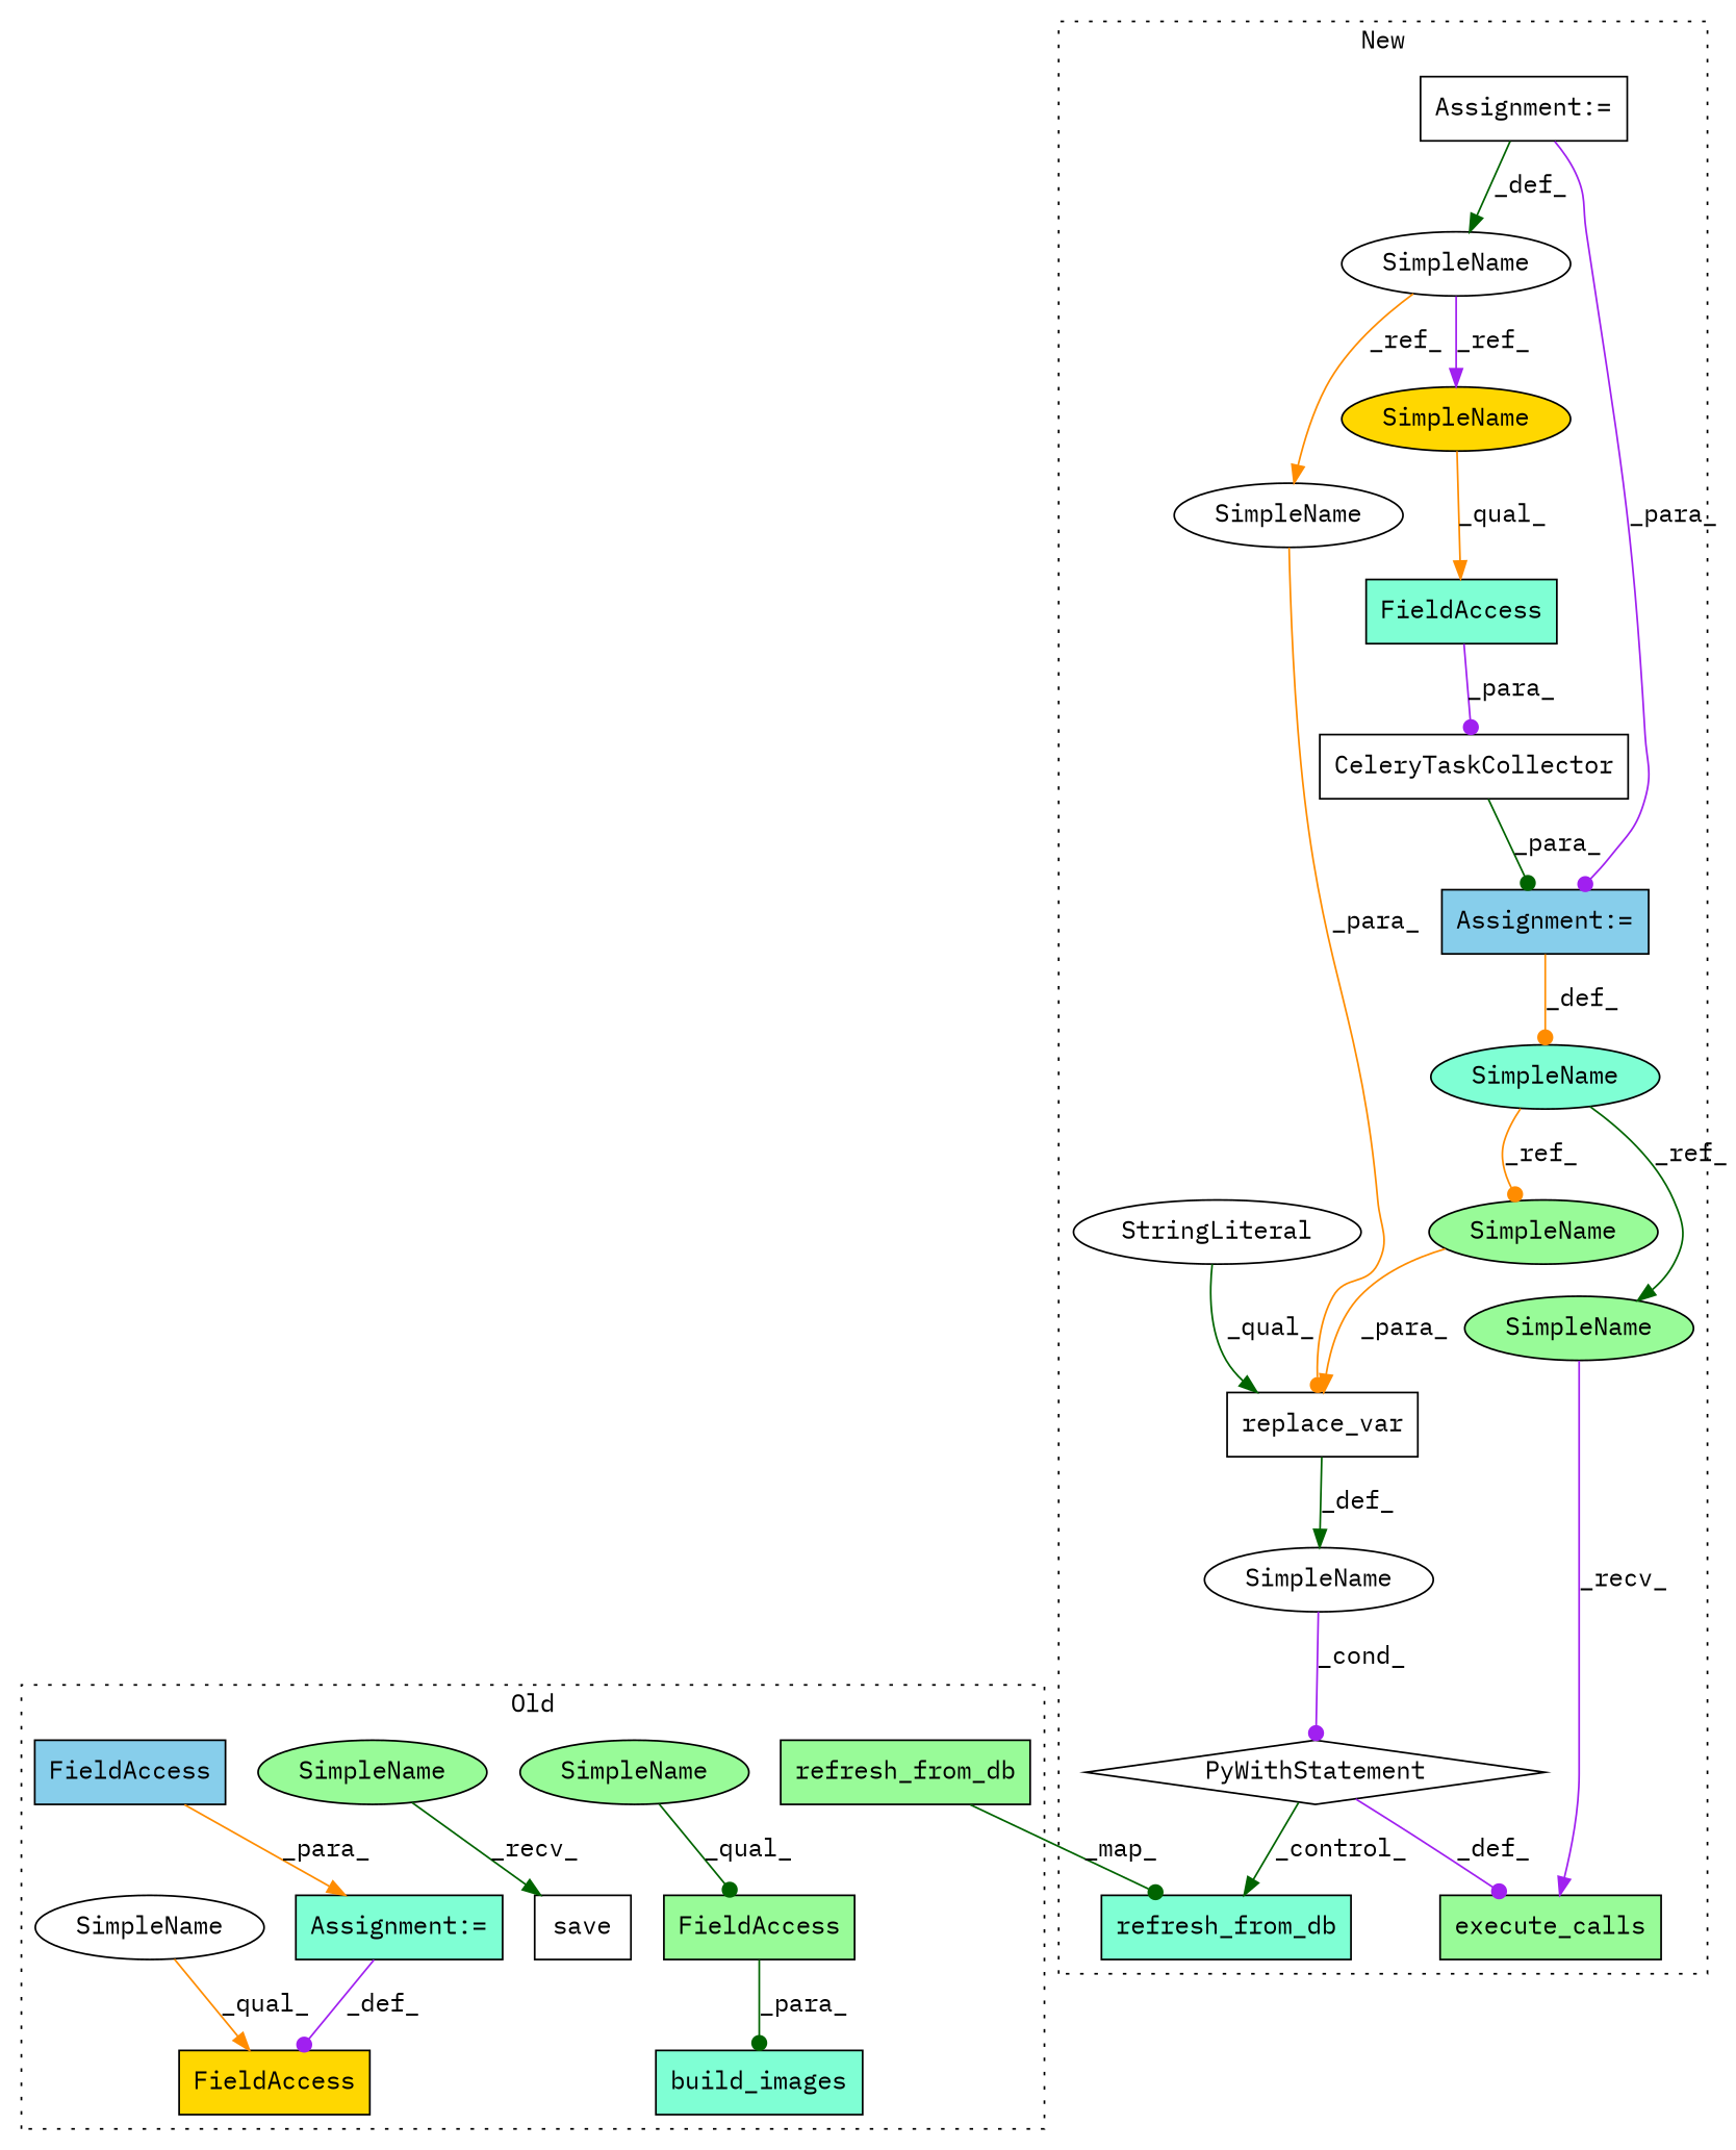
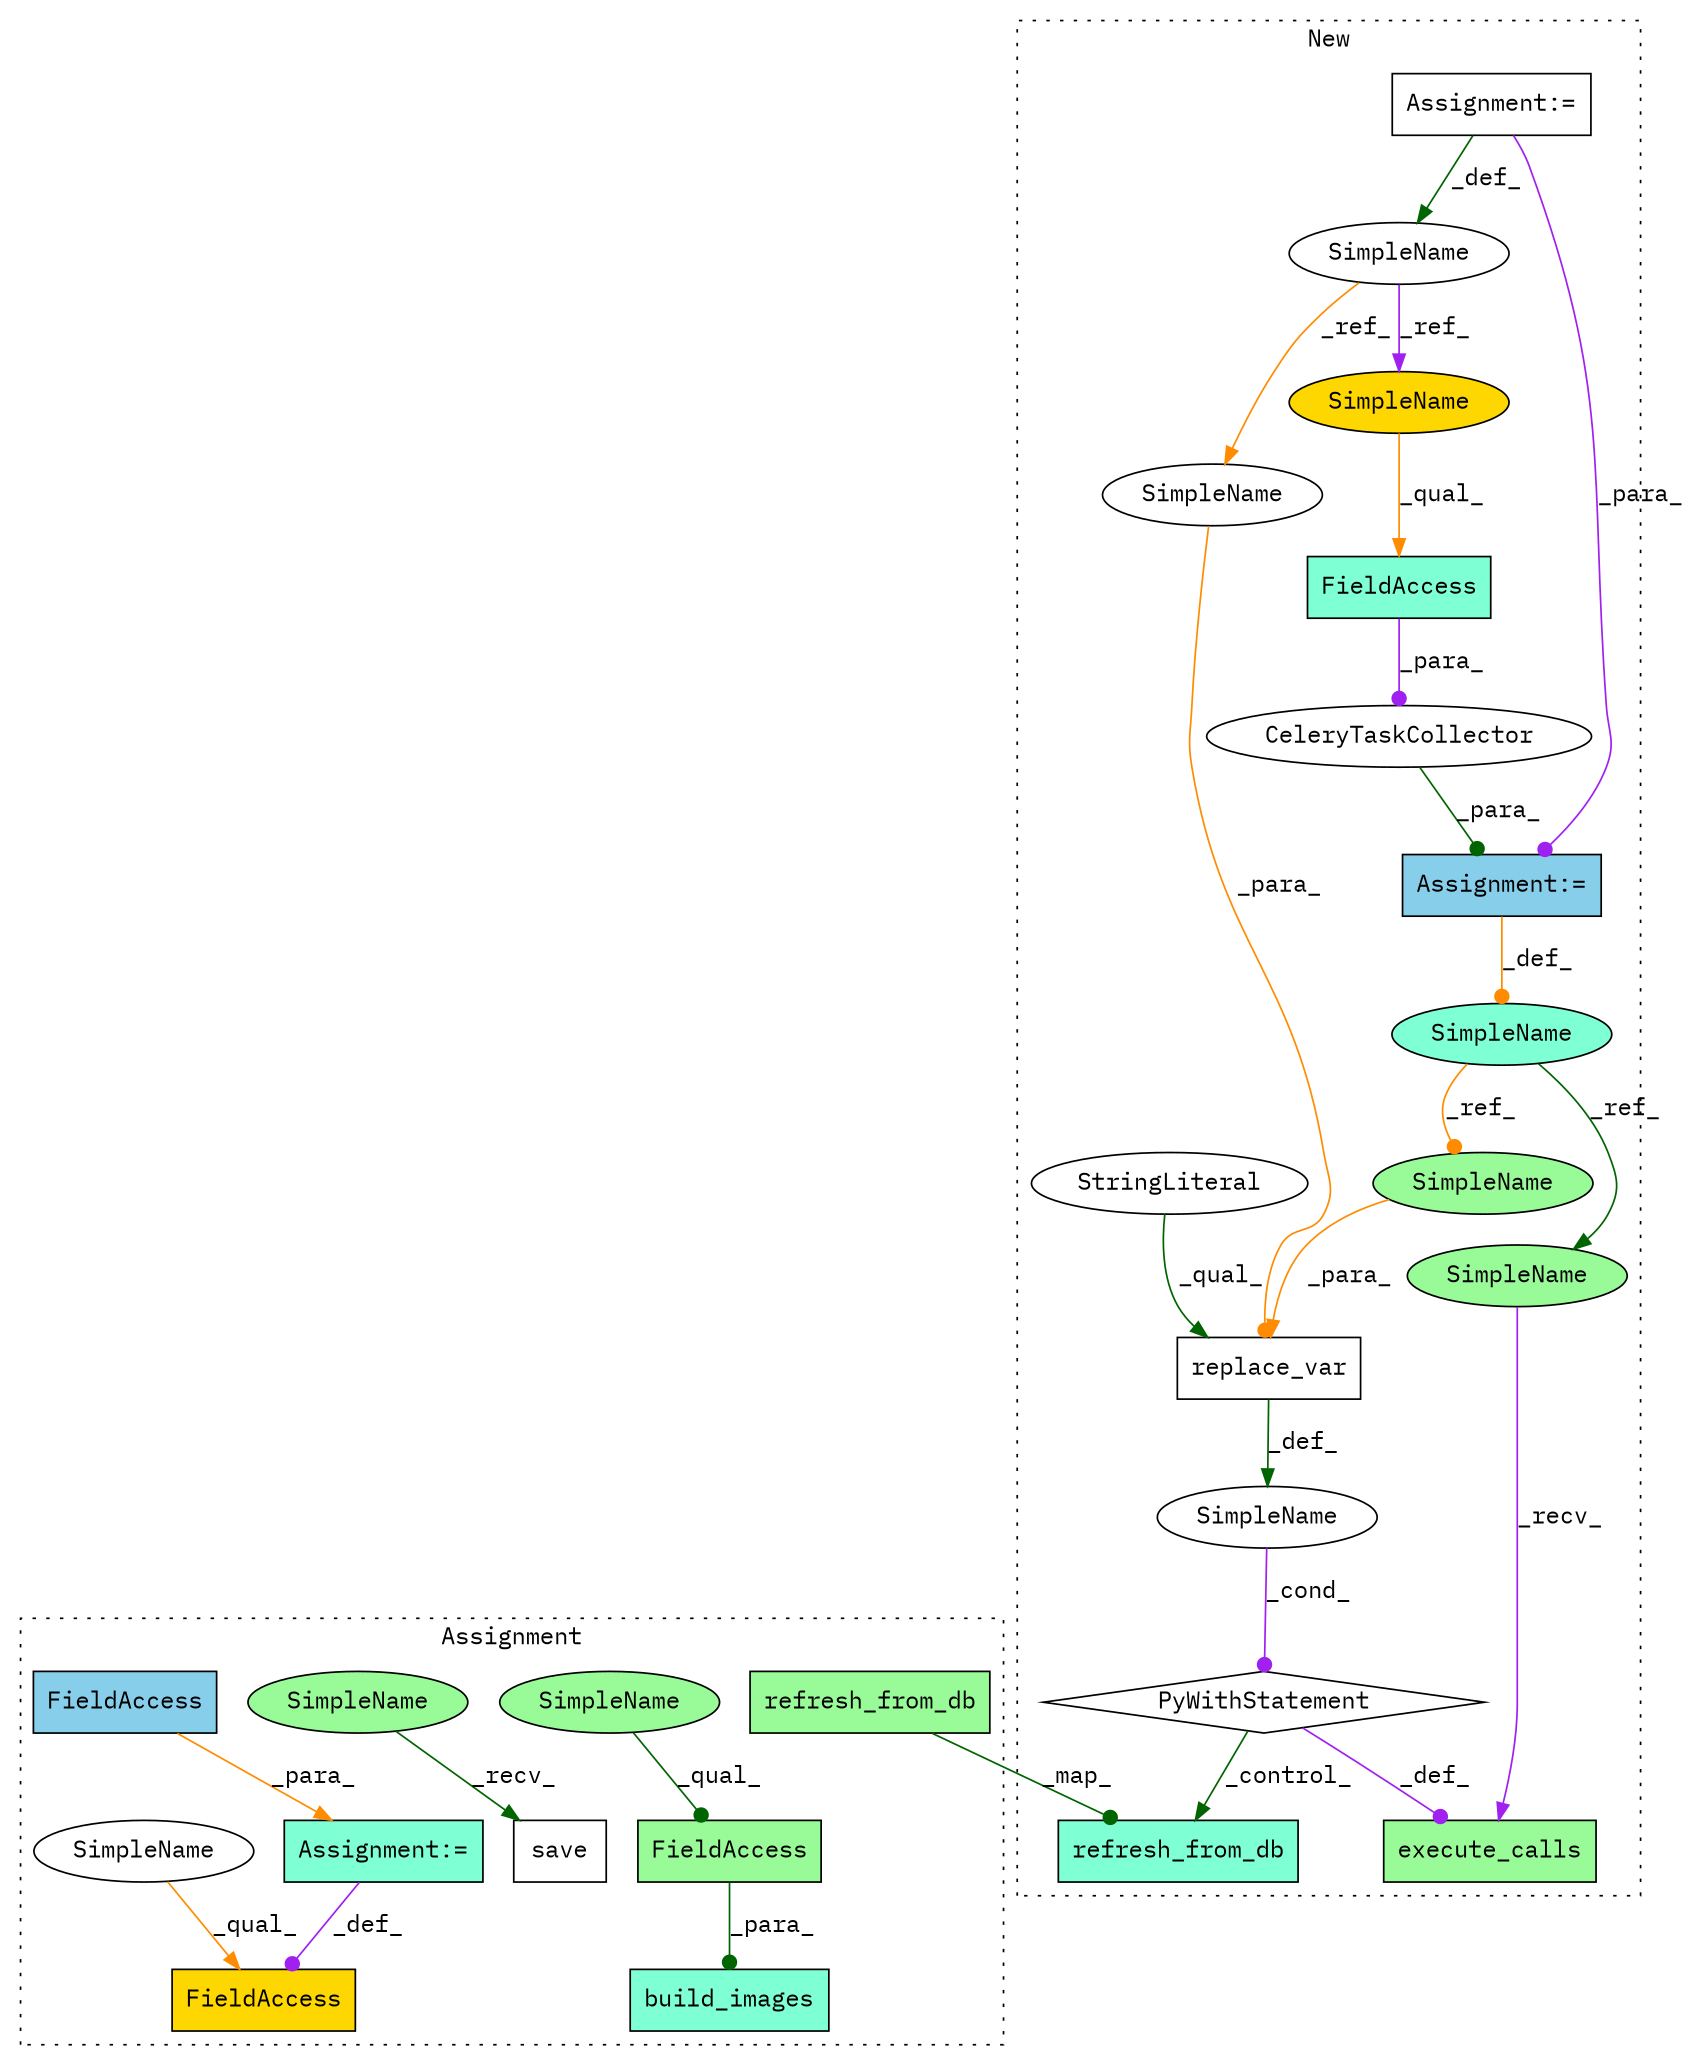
  digraph {
    fontname="IBM Plex Mono"
    node [a=42 fillcolor=white fontname="IBM Plex Mono" l=7 s=3378 shape=box style=filled]
    edge [arrowhead=normal color=darkgreen fontname="IBM Plex Mono"]
    n1 [a=32 l=6 label=save s=3441]
    n2 [a=22 fillcolor=gold l=21 label=FieldAccess]
    n3 [a=22 fillcolor=palegreen l=10 label=FieldAccess s=3466]
    n4 [a=32 fillcolor=aquamarine l="13,1" label=build_images s="3453,3476"]
    n5 [a=7 fillcolor=aquamarine l=1 label="Assignment:=" s=3399]
    n6 [a=22 fillcolor=skyblue l=27 label=FieldAccess s=3400]
    n7 [a=32 fillcolor=palegreen l=17 label=refresh_from_db s=3491]
    n8 [fillcolor=palegreen label=SimpleName s=3433 shape=ellipse]
    n9 [fillcolor=palegreen label=SimpleName s=3466 shape=ellipse]
    n10 [label=SimpleName shape=ellipse]
-   n11 [a=32 l="20,1" label=CeleryTaskCollector s="3356,3396"]
+   n11 [a=32 l="20,1" label=CeleryTaskCollector s="3356,3396" shape=ellipse]
    n12 [a=104 l="10,2" label=PyWithStatement s="3403,3463" shape=diamond]
    n13 [a=32 fillcolor=palegreen l=15 label=execute_calls s=3733]
    n14 [label=SimpleName shape=ellipse l="" s=""]
    n15 [a=32 l="12,1" label=replace_var s="3413,3462"]
    n16 [label=SimpleName s=3233 shape=ellipse]
    n17 [a=22 fillcolor=aquamarine l=20 label=FieldAccess s=3376]
    n18 [fillcolor=aquamarine l=14 label=SimpleName s=3341 shape=ellipse]
    n19 [a=7 label="Assignment:=" s=3233]
    n20 [a=45 l=14 label=StringLiteral s=3433 shape=ellipse]
    n21 [a=7 fillcolor=skyblue l=1 label="Assignment:=" s=3355]
    n22 [a=32 fillcolor=aquamarine l=17 label=refresh_from_db s=3764]
    n23 [fillcolor=gold label=SimpleName s=3376 shape=ellipse]
    n24 [label=SimpleName s=3425 shape=ellipse]
    n25 [fillcolor=palegreen l=14 label=SimpleName s=3718 shape=ellipse]
    n26 [fillcolor=palegreen l=14 label=SimpleName s=3448 shape=ellipse]
    subgraph cluster_1 {
-     label=Old
+     label=Assignment
      style=dotted
      n1
      n2
      n3
      n4
      n5
      n6
      n7
      n8
      n9
      n10
    }
    subgraph cluster_2 {
      label=New
      style=dotted
      n11
      n12
      n13
      n14
      n15
      n16
      n17
      n18
      n19
      n20
      n21
      n22
      n23
      n24
      n25
      n26
    }
    n3 -> n4 [arrowhead=dot label=_para_]
    n5 -> n2 [arrowhead=dot color=purple label=_def_]
    n6 -> n5 [color=darkorange label=_para_]
    n7 -> n22 [arrowhead=dot label=_map_]
    n8 -> n1 [label=_recv_]
    n9 -> n3 [arrowhead=dot label=_qual_]
    n10 -> n2 [color=darkorange label=_qual_]
    n11 -> n21 [arrowhead=dot label=_para_]
    n12 -> n13 [arrowhead=dot color=purple label=_def_]
    n12 -> n22 [label=_control_]
    n14 -> n12 [arrowhead=dot color=purple label=_cond_]
    n15 -> n14 [label=_def_]
    n16 -> n23 [color=purple label=_ref_]
    n16 -> n24 [color=darkorange label=_ref_]
    n17 -> n11 [arrowhead=dot color=purple label=_para_]
    n18 -> n25 [label=_ref_]
    n18 -> n26 [arrowhead=dot color=darkorange label=_ref_]
    n19 -> n16 [label=_def_]
    n19 -> n21 [arrowhead=dot color=purple label=_para_]
    n20 -> n15 [label=_qual_]
    n21 -> n18 [arrowhead=dot color=darkorange label=_def_]
    n23 -> n17 [color=darkorange label=_qual_]
    n24 -> n15 [arrowhead=dot color=darkorange label=_para_]
    n25 -> n13 [color=purple label=_recv_]
    n26 -> n15 [color=darkorange label=_para_]
  }
